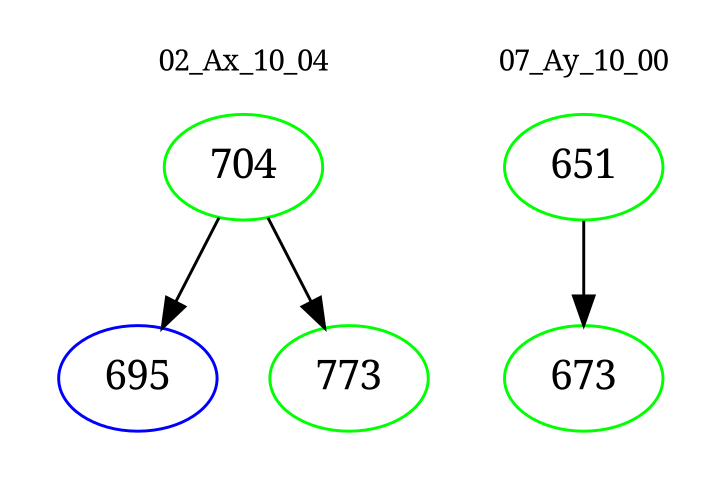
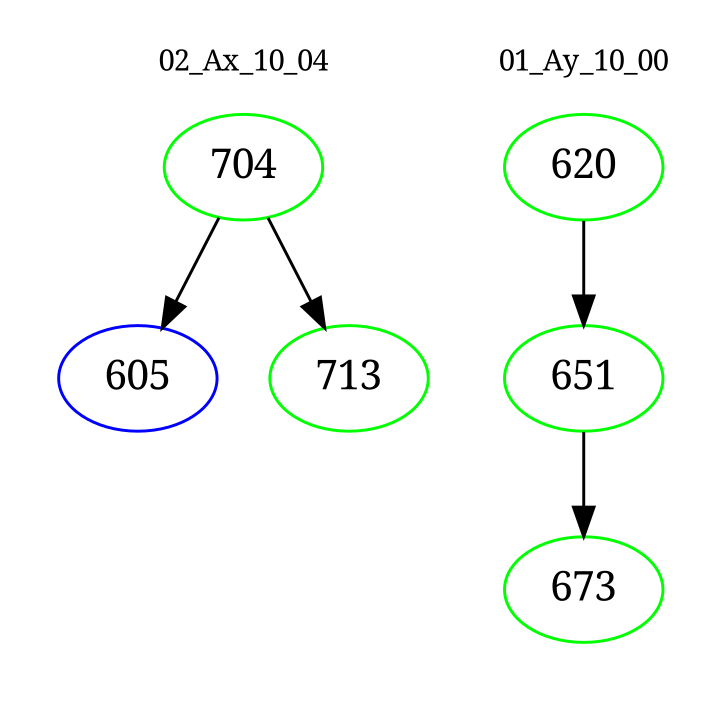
  digraph {
    fontname="Noto Serif"
    node [color=green fontname="Noto Serif"]
    edge [color=black fontname="Noto Serif"]
    n1 [label=704]
-   n2 [color=blue label=695]
-   n3 [label=773]
+   n2 [color=blue label=605]
+   n3 [label=713]
+   n4 [label=620]
    n5 [label=651]
    n6 [label=673]
    subgraph cluster_1 {
      color=white
      fontsize=10
      label="02_Ax_10_04"
      n1
      n2
      n3
    }
    subgraph cluster_2 {
      color=white
      fontsize=10
-     label="07_Ay_10_00"
+     label="01_Ay_10_00"
+     n4
      n5
      n6
    }
    n1 -> n2
    n1 -> n3
+   n4 -> n5
    n5 -> n6
  }
